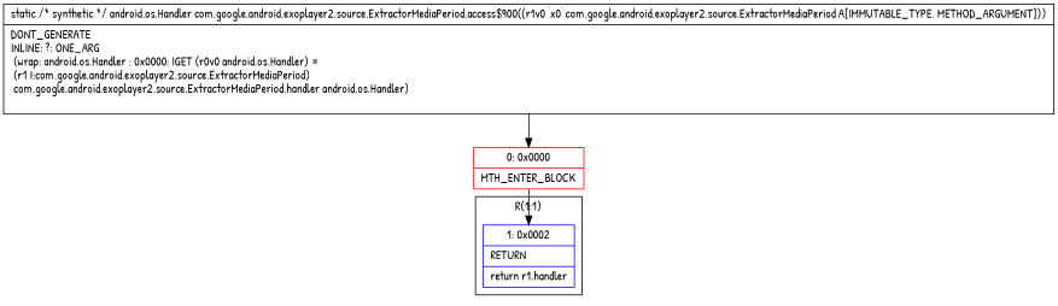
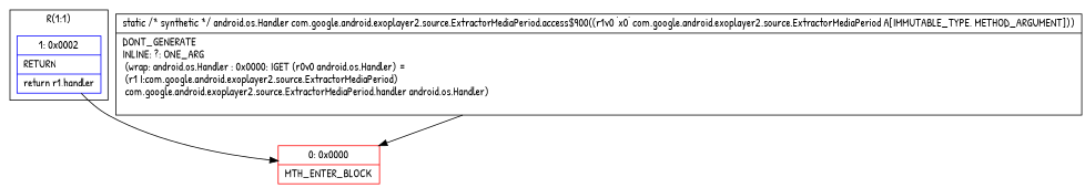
  digraph {
    fontname="Patrick Hand"
    node [shape=record fontname="Patrick Hand"]
    edge [fontname="Patrick Hand"]
    n1 [color=blue label="{1\:\ 0x0002|RETURN\l|return r1.handler\l}"]
    n2 [color=red label="{0\:\ 0x0000|MTH_ENTER_BLOCK\l}"]
    n3 [label="{static \/* synthetic *\/ android.os.Handler com.google.android.exoplayer2.source.ExtractorMediaPeriod.access$900((r1v0 'x0' com.google.android.exoplayer2.source.ExtractorMediaPeriod A[IMMUTABLE_TYPE, METHOD_ARGUMENT]))  | DONT_GENERATE\lINLINE: ?: ONE_ARG  \l  (wrap: android.os.Handler : 0x0000: IGET  (r0v0 android.os.Handler) = \l  (r1 I:com.google.android.exoplayer2.source.ExtractorMediaPeriod)\l com.google.android.exoplayer2.source.ExtractorMediaPeriod.handler android.os.Handler)\l\l}"]
    subgraph cluster_1 {
      label="R(1:1)"
      n1
    }
-   n2 -> n1
+   n1 -> n2
    n3 -> n2
  }
